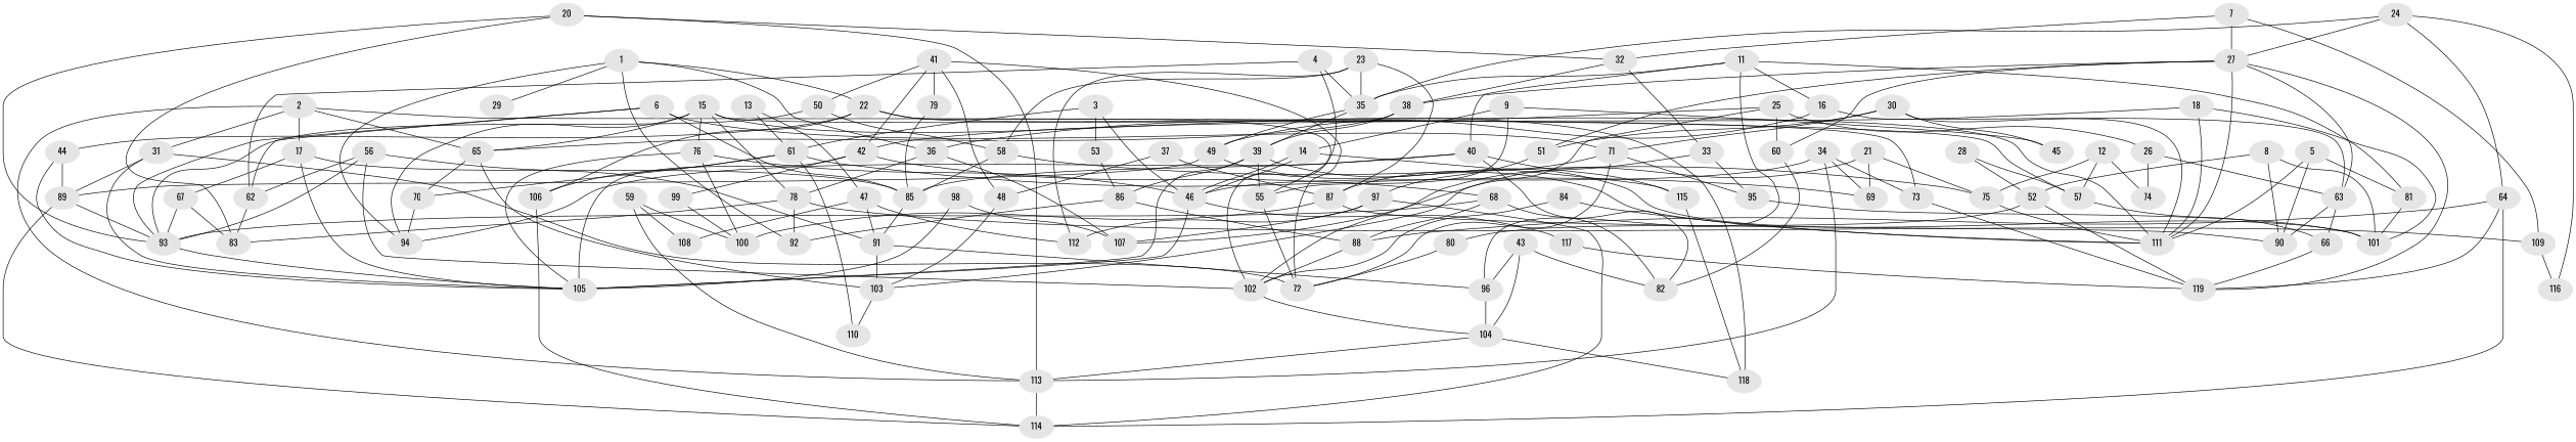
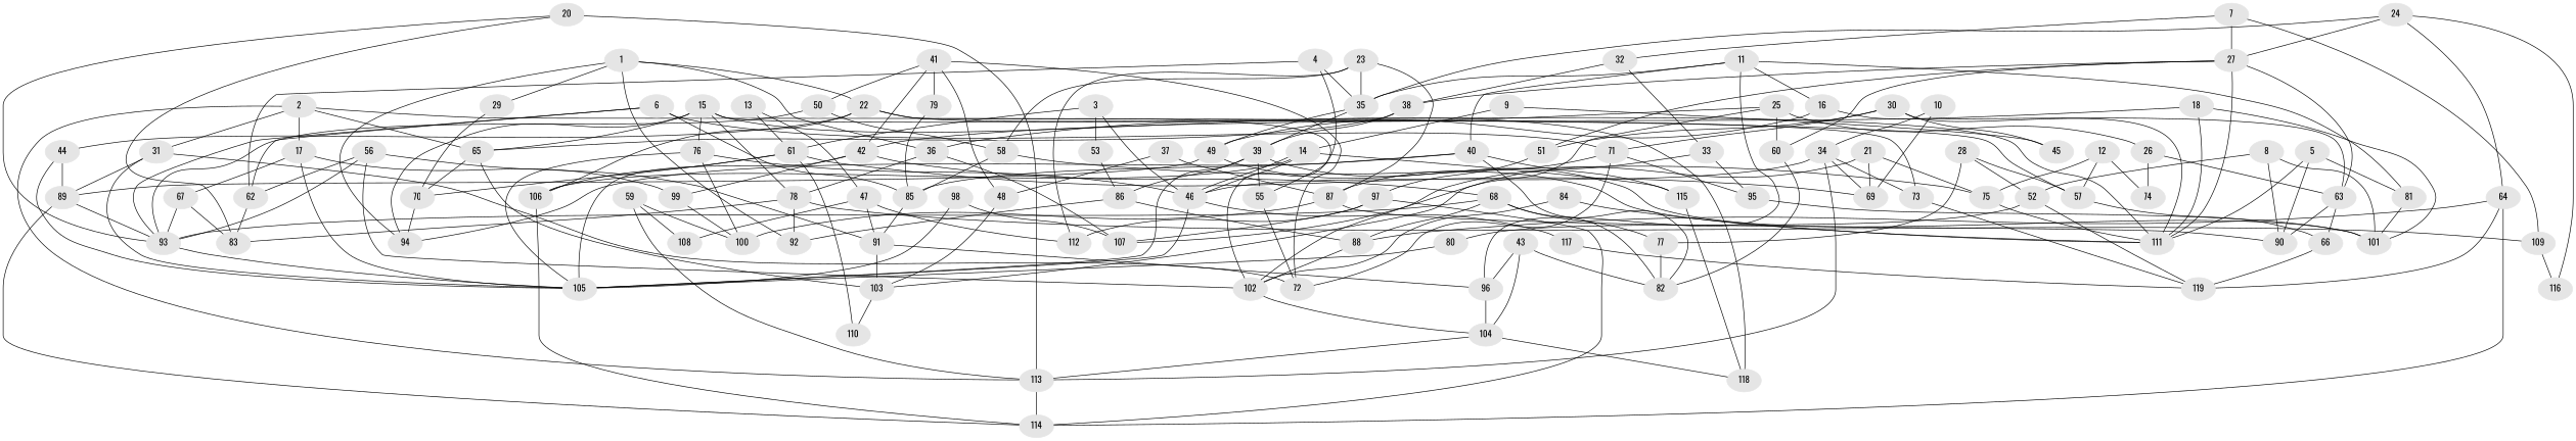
  graph {
    fontname=Oswald
    node [color=gray90 fontname=Oswald style=filled]
    edge [fontname=Oswald]
    1
    22
    29
    36
    92
    94
    111
    55
    106
    44
    70
    78
    107
    2
    17
    31
    57
    65
    113
    67
    99
    105
    72
    89
    66
    103
    114
    3
    46
    53
    61
    117
    86
    69
    110
    4
    35
    62
    102
    49
    39
    83
    104
    5
    81
    90
    101
    6
    71
    85
    93
    87
    95
    91
    7
    27
    32
    109
    63
    60
    38
    51
    119
    33
    116
    8
    52
    80
    9
    14
    45
    115
+   10
    34
    73
    11
    16
    40
    96
    82
    12
    74
    75
    13
    47
    26
    112
    108
    118
    15
    76
    100
    18
    42
    68
    20
    21
    23
    58
    24
    64
    88
    25
    97
    28
+   77
    30
    37
    48
    41
    50
    79
    43
    56
    59
    98
    84
    1 -- 22
    1 -- 29
    1 -- 36
    1 -- 92
    1 -- 94
    22 -- 111
    22 -- 55
    22 -- 106
    22 -- 44
+   29 -- 70
    36 -- 78
    36 -- 107
    55 -- 72
    106 -- 114
    44 -- 105
    44 -- 89
    70 -- 94
    78 -- 92
    78 -- 83
    78 -- 109
    2 -- 17
    2 -- 31
    2 -- 57
    2 -- 65
    2 -- 113
    17 -- 67
-   17 -- 85
+   17 -- 99
    17 -- 105
    31 -- 105
    31 -- 72
    31 -- 89
    57 -- 66
    65 -- 70
    65 -- 103
    113 -- 114
    67 -- 83
    67 -- 93
    99 -- 100
    89 -- 114
    89 -- 93
    66 -- 119
    103 -- 110
    3 -- 46
    3 -- 53
    3 -- 61
    46 -- 105
    46 -- 117
    53 -- 86
    61 -- 106
    61 -- 70
    61 -- 69
    61 -- 110
    117 -- 119
    86 -- 92
    86 -- 88
    4 -- 35
    4 -- 62
    4 -- 102
    35 -- 49
    35 -- 39
    62 -- 83
    102 -- 104
    49 -- 111
    49 -- 89
    39 -- 55
    39 -- 105
    39 -- 86
    39 -- 101
    104 -- 113
    104 -- 118
    5 -- 111
    5 -- 81
    5 -- 90
    81 -- 101
    6 -- 62
    6 -- 71
    6 -- 85
    6 -- 93
    71 -- 72
    71 -- 87
    71 -- 95
    85 -- 91
    93 -- 105
    87 -- 90
    87 -- 100
    95 -- 101
    91 -- 103
    91 -- 96
    7 -- 27
    7 -- 32
    7 -- 109
    27 -- 111
    27 -- 63
    27 -- 60
    27 -- 38
    27 -- 51
-   27 -- 119
    32 -- 38
    32 -- 33
    109 -- 116
    63 -- 66
    63 -- 90
    60 -- 82
    38 -- 65
    38 -- 39
    51 -- 97
    33 -- 107
    33 -- 95
    8 -- 90
    8 -- 101
    8 -- 52
    52 -- 119
    52 -- 80
-   80 -- 72
-   9 -- 55
+   80 -- 105
    9 -- 14
    9 -- 45
+   14 -- 106
    14 -- 46
    14 -- 46
    14 -- 115
    115 -- 118
+   10 -- 69
+   10 -- 34
    34 -- 113
    34 -- 46
    34 -- 69
    34 -- 73
    73 -- 119
    11 -- 35
    11 -- 81
    11 -- 16
    11 -- 40
    11 -- 96
    16 -- 49
    16 -- 63
    40 -- 94
    40 -- 85
    40 -- 115
    40 -- 82
    96 -- 104
    12 -- 57
    12 -- 74
    12 -- 75
    75 -- 111
    13 -- 61
    13 -- 47
    47 -- 91
    47 -- 112
    47 -- 108
    26 -- 63
    26 -- 74
    15 -- 94
    15 -- 78
    15 -- 65
    15 -- 73
    15 -- 118
    15 -- 76
    76 -- 105
    76 -- 46
    76 -- 100
    18 -- 111
    18 -- 101
    18 -- 42
    42 -- 99
    42 -- 105
    42 -- 68
    68 -- 93
    68 -- 82
    68 -- 88
+   68 -- 77
    20 -- 113
    20 -- 83
    20 -- 93
-   20 -- 32
    21 -- 103
    21 -- 69
    21 -- 75
    23 -- 35
    23 -- 87
    23 -- 112
    23 -- 58
    58 -- 85
    58 -- 75
    24 -- 35
    24 -- 27
    24 -- 116
    24 -- 64
    64 -- 114
    64 -- 119
    64 -- 88
    88 -- 102
    25 -- 36
    25 -- 102
    25 -- 60
    25 -- 26
    97 -- 107
    97 -- 114
    97 -- 112
    28 -- 57
    28 -- 52
+   28 -- 77
+   77 -- 82
    30 -- 111
    30 -- 71
    30 -- 51
    30 -- 45
    37 -- 87
    37 -- 48
    48 -- 103
    41 -- 72
    41 -- 42
    41 -- 48
    41 -- 50
    41 -- 79
    50 -- 93
    50 -- 58
    79 -- 85
    43 -- 104
    43 -- 96
    43 -- 82
    56 -- 62
    56 -- 102
    56 -- 93
    56 -- 91
    59 -- 113
    59 -- 108
    59 -- 100
    98 -- 107
    98 -- 105
    84 -- 111
    84 -- 102
  }
